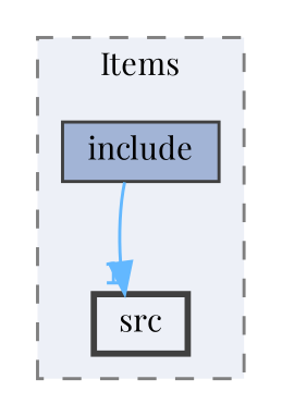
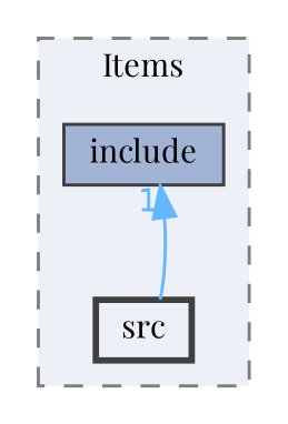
  digraph {
    compound=true
    fontname="Playfair Display"
    node [color=grey25 fontname="Playfair Display" fontsize=10 shape=box]
    n1 [fillcolor="#a2b4d6" height=0.2 label=include style=filled width=0.4]
    n2 [fillcolor="#edf0f7" height=0.2 label=src style="filled,bold" width=0.4]
    subgraph cluster_1 {
      bgcolor="#edf0f7"
      fontsize=10
      label=Items
      pencolor=grey50
      style="filled,dashed"
      n1
      n2
    }
-   n1 -> n2 [color=steelblue1 fontcolor=steelblue1 fontname="Playfair Display" fontsize=10 headlabel=1 labeldistance=1.5 labelfontname=Helvetica labelfontsize=10]
+   n2 -> n1 [color=steelblue1 fontcolor=steelblue1 fontname="Playfair Display" fontsize=10 headlabel=1 labeldistance=1.5 labelfontname=Helvetica labelfontsize=10]
  }
